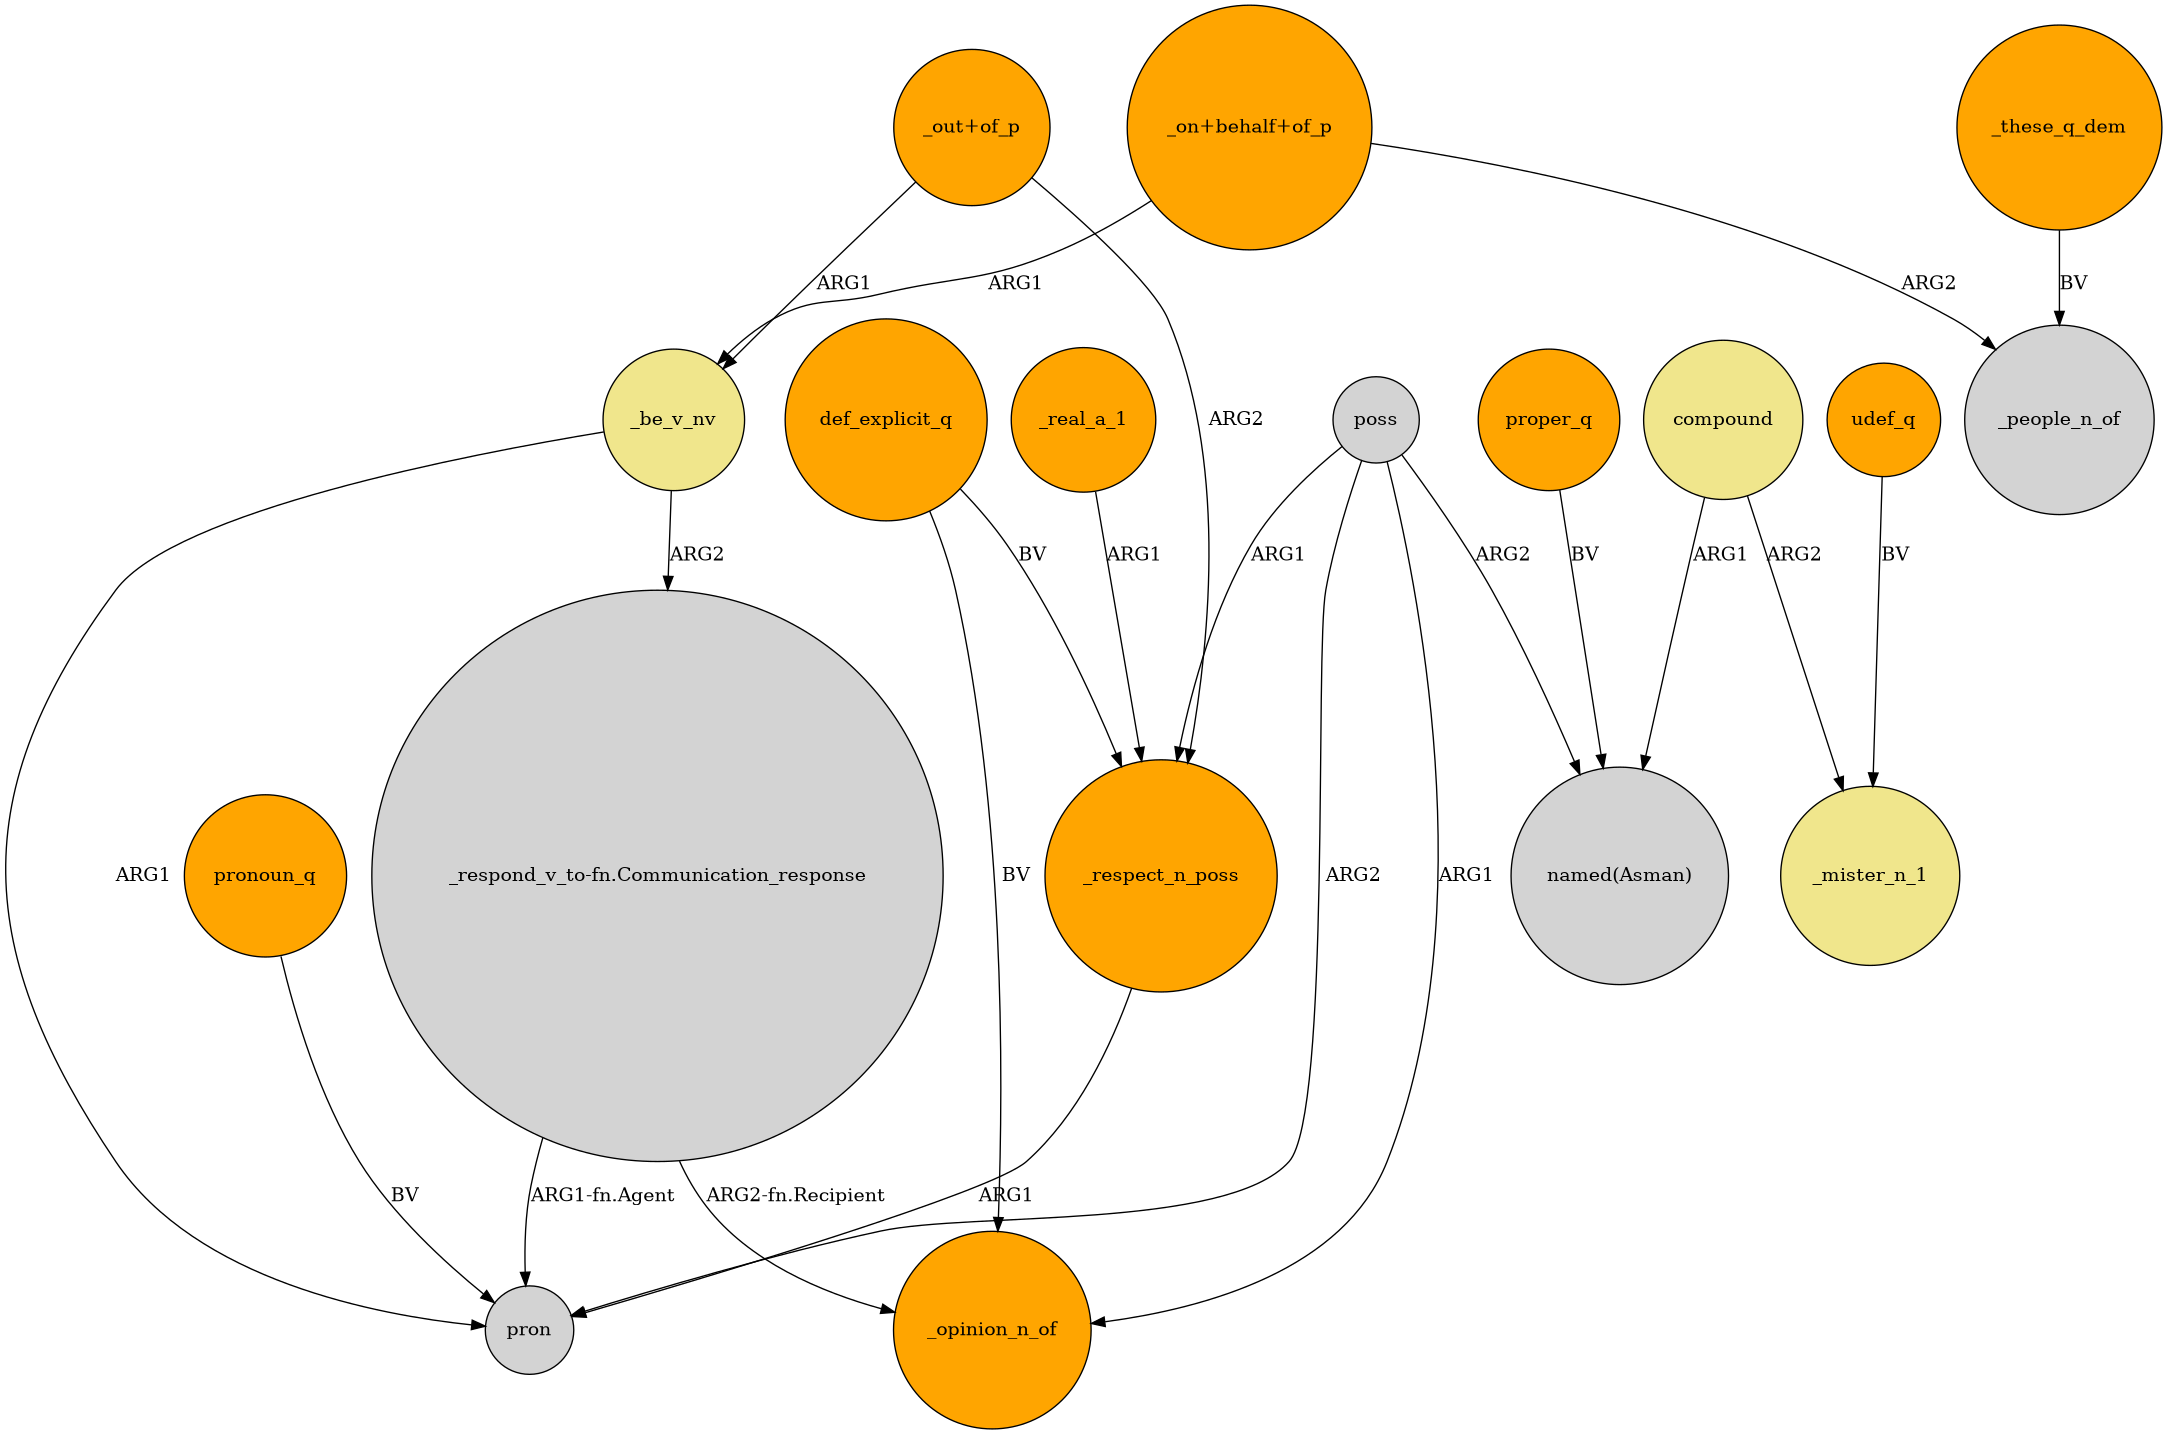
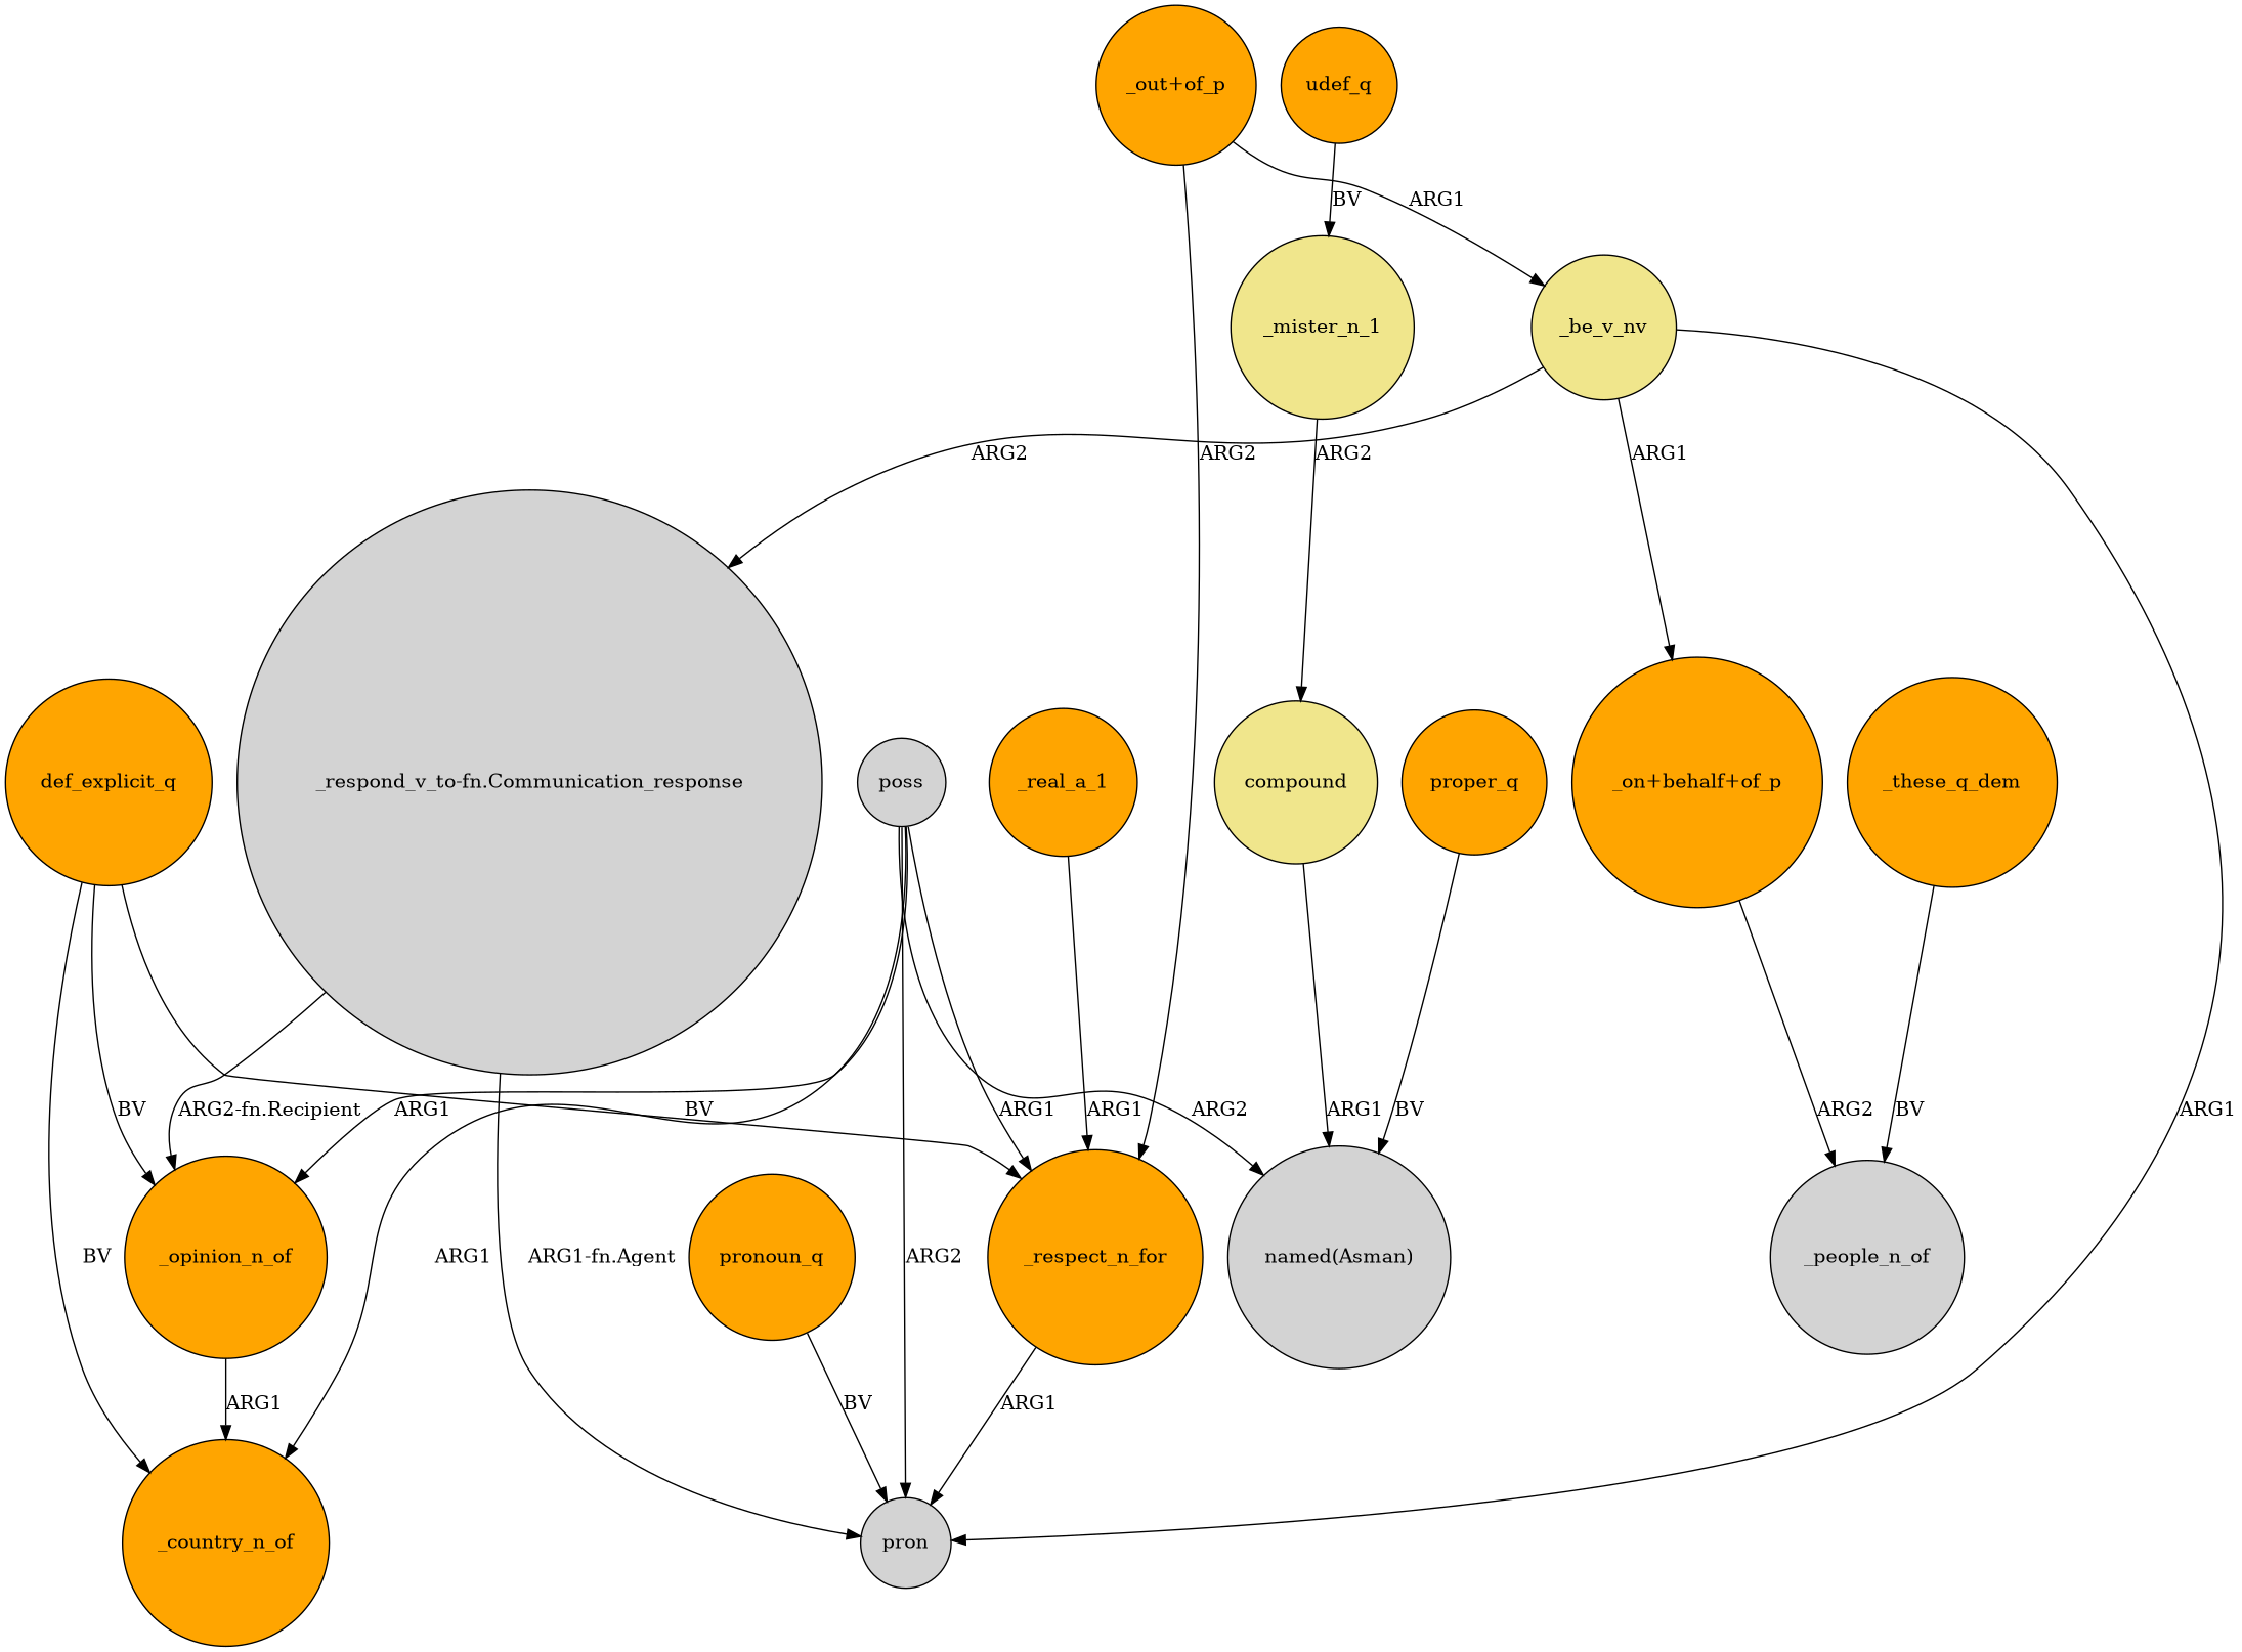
  digraph {
    node [fillcolor=orange shape=circle style=filled]
    _be_v_nv [fillcolor=khaki]
    pron [fillcolor=lightgrey]
    "_respond_v_to-fn.Communication_response" [fillcolor=lightgrey]
    _opinion_n_of
    poss [fillcolor=lightgrey]
-   _respect_n_for [label=_respect_n_poss]
+   _respect_n_for
    "named(Asman)" [fillcolor=lightgrey]
+   _country_n_of
    def_explicit_q
    _people_n_of [fillcolor=lightgrey]
    _these_q_dem
    compound [fillcolor=khaki]
    _mister_n_1 [fillcolor=khaki]
    udef_q
    proper_q
    "_out+of_p"
    _real_a_1
    pronoun_q
    "_on+behalf+of_p"
    _be_v_nv -> pron [label=ARG1]
    _be_v_nv -> "_respond_v_to-fn.Communication_response" [label=ARG2]
    "_respond_v_to-fn.Communication_response" -> pron [label="ARG1-fn.Agent"]
    "_respond_v_to-fn.Communication_response" -> _opinion_n_of [label="ARG2-fn.Recipient"]
+   _opinion_n_of -> _country_n_of [label=ARG1]
    poss -> pron [label=ARG2]
    poss -> _opinion_n_of [label=ARG1]
    poss -> _respect_n_for [label=ARG1]
    poss -> "named(Asman)" [label=ARG2]
+   poss -> _country_n_of [label=ARG1]
    _respect_n_for -> pron [label=ARG1]
    def_explicit_q -> _opinion_n_of [label=BV]
    def_explicit_q -> _respect_n_for [label=BV]
+   def_explicit_q -> _country_n_of [label=BV]
    _these_q_dem -> _people_n_of [label=BV]
    compound -> "named(Asman)" [label=ARG1]
-   compound -> _mister_n_1 [label=ARG2]
+   _mister_n_1 -> compound [label=ARG2]
    udef_q -> _mister_n_1 [label=BV]
    proper_q -> "named(Asman)" [label=BV]
    "_out+of_p" -> _be_v_nv [label=ARG1]
    "_out+of_p" -> _respect_n_for [label=ARG2]
    _real_a_1 -> _respect_n_for [label=ARG1]
    pronoun_q -> pron [label=BV]
-   "_on+behalf+of_p" -> _be_v_nv [label=ARG1]
+   _be_v_nv -> "_on+behalf+of_p" [label=ARG1]
    "_on+behalf+of_p" -> _people_n_of [label=ARG2]
  }
